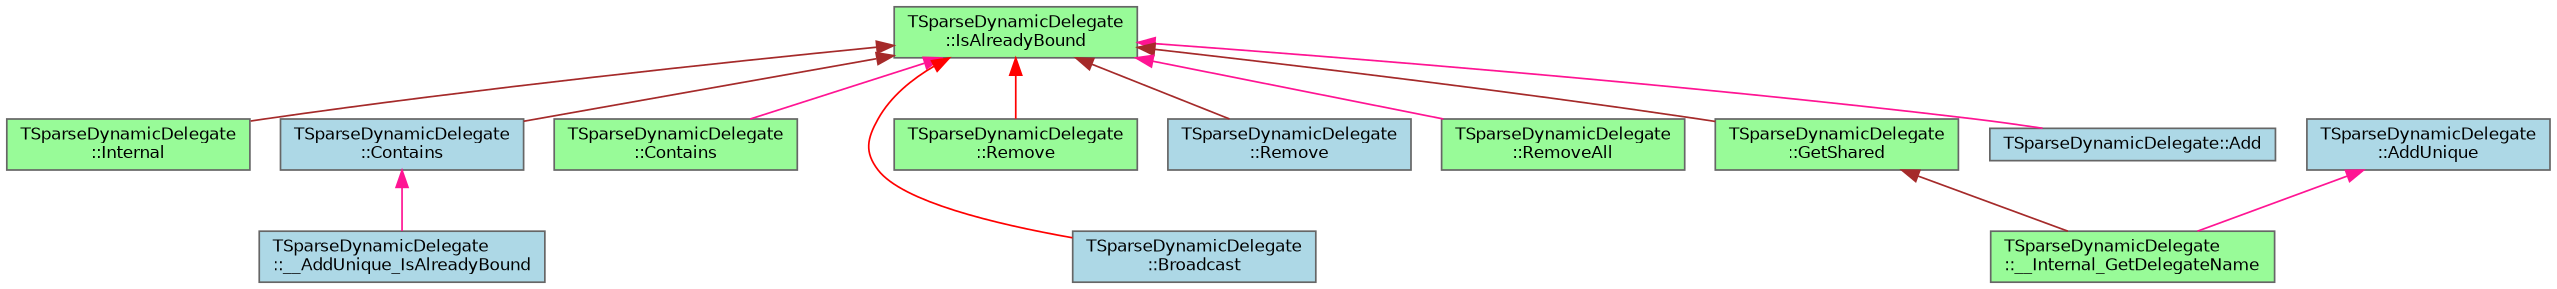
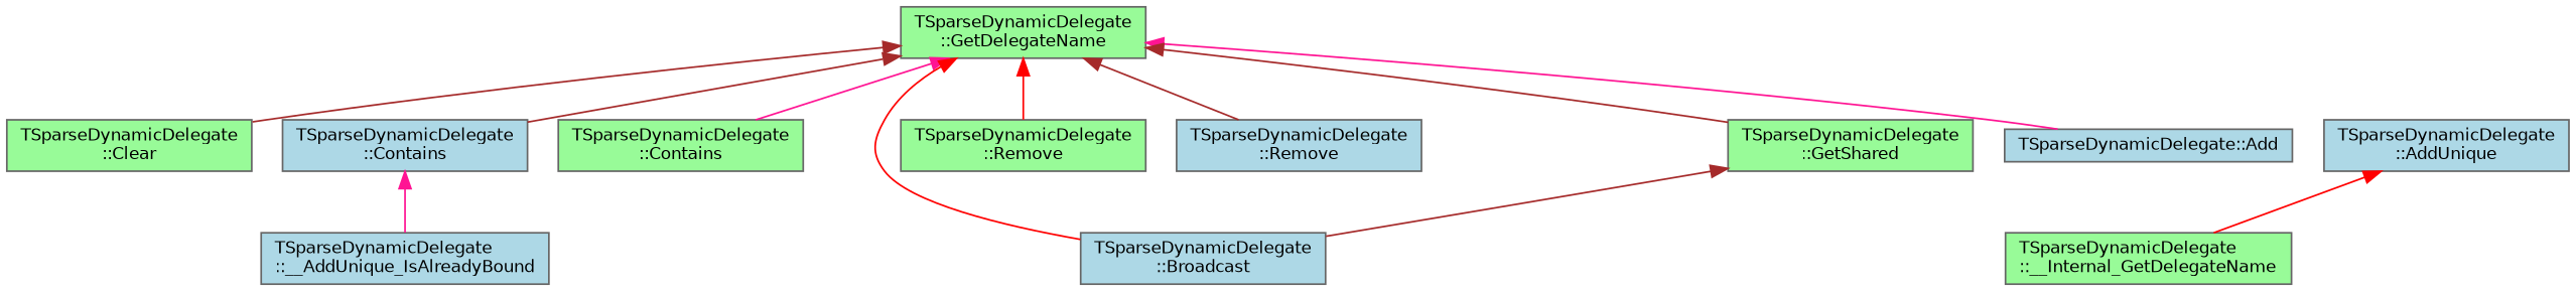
  digraph {
    rankdir=TB
    node [color=grey40 fillcolor=palegreen fontname=Helvetica fontsize=10 shape=box style=filled]
    edge [color=deeppink dir=back fontname=Helvetica fontsize=10 labelfontname=Helvetica labelfontsize=10 style=solid]
-   n1 [color=gray40 fontcolor=black height=0.2 label="TSparseDynamicDelegate\l::IsAlreadyBound" width=0.4]
+   n1 [color=gray40 fontcolor=black height=0.2 label="TSparseDynamicDelegate\l::GetDelegateName" width=0.4]
    n2 [fillcolor=lightblue height=0.2 label="TSparseDynamicDelegate::Add" width=0.4]
-   n3 [height=0.2 label="TSparseDynamicDelegate\l::Internal" width=0.4]
+   n3 [height=0.2 label="TSparseDynamicDelegate\l::Clear" width=0.4]
    n4 [fillcolor=lightblue height=0.2 label="TSparseDynamicDelegate\l::Contains" width=0.4]
    n5 [height=0.2 label="TSparseDynamicDelegate\l::Contains" width=0.4]
    n6 [height=0.2 label="TSparseDynamicDelegate\l::GetShared" width=0.4]
    n7 [height=0.2 label="TSparseDynamicDelegate\l::Remove" width=0.4]
    n8 [fillcolor=lightblue height=0.2 label="TSparseDynamicDelegate\l::Remove" width=0.4]
-   n9 [height=0.2 label="TSparseDynamicDelegate\l::RemoveAll" width=0.4]
    n10 [fillcolor=lightblue height=0.2 label="TSparseDynamicDelegate\l::Broadcast" width=0.4]
    n11 [fillcolor=lightblue height=0.2 label="TSparseDynamicDelegate\l::AddUnique" width=0.4]
    n12 [height=0.2 label="TSparseDynamicDelegate\l::__Internal_GetDelegateName" width=0.4]
    n13 [fillcolor=lightblue height=0.2 label="TSparseDynamicDelegate\l::__AddUnique_IsAlreadyBound" width=0.4]
    n1 -> n2
    n1 -> n3 [color=brown]
    n1 -> n4 [color=brown]
    n1 -> n5
    n1 -> n6 [color=brown]
    n1 -> n7 [color=red]
    n1 -> n8 [color=brown]
-   n1 -> n9
    n1 -> n10 [color=red]
    n4 -> n13
-   n6 -> n12 [color=brown]
-   n11 -> n12
+   n6 -> n10 [color=brown]
+   n11 -> n12 [color=red]
  }
